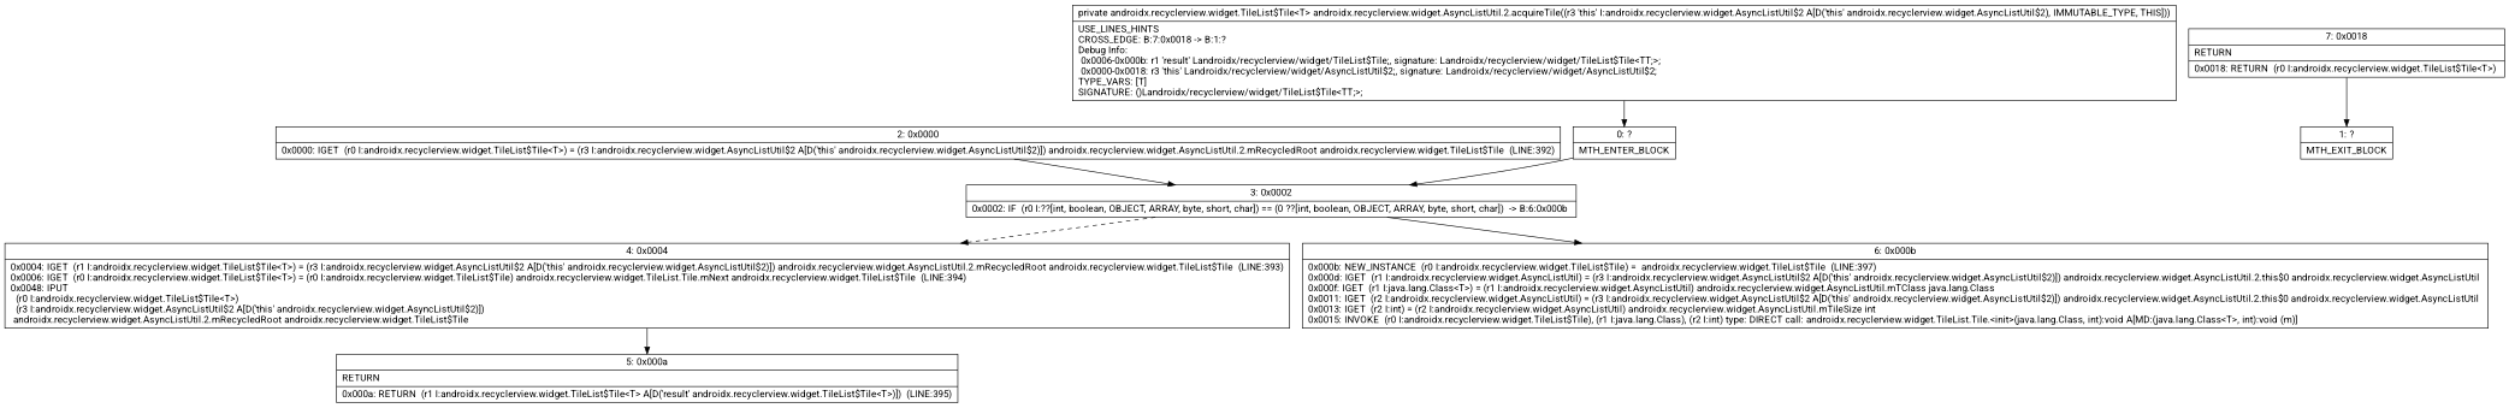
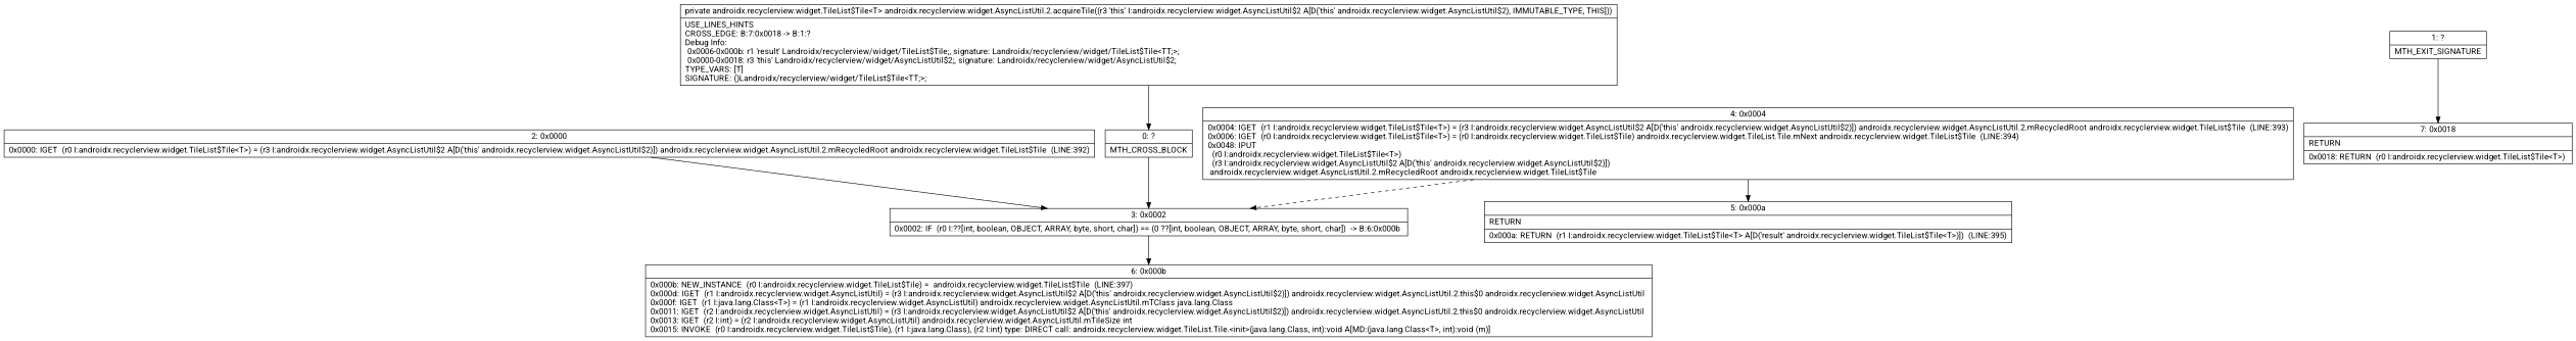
  digraph {
    fontname=Roboto
    node [fontname=Roboto shape=record]
    edge [fontname=Roboto]
-   n1 [label="{0\:\ ?|MTH_ENTER_BLOCK\l}"]
+   n1 [label="{0\:\ ?|MTH_CROSS_BLOCK\l}"]
    n2 [label="{3\:\ 0x0002|0x0002: IF  (r0 I:??[int, boolean, OBJECT, ARRAY, byte, short, char]) == (0 ??[int, boolean, OBJECT, ARRAY, byte, short, char])  \-\> B:6:0x000b \l}"]
    n3 [label="{2\:\ 0x0000|0x0000: IGET  (r0 I:androidx.recyclerview.widget.TileList$Tile\<T\>) = (r3 I:androidx.recyclerview.widget.AsyncListUtil$2 A[D('this' androidx.recyclerview.widget.AsyncListUtil$2)]) androidx.recyclerview.widget.AsyncListUtil.2.mRecycledRoot androidx.recyclerview.widget.TileList$Tile  (LINE:392)\l}"]
    n4 [label="{4\:\ 0x0004|0x0004: IGET  (r1 I:androidx.recyclerview.widget.TileList$Tile\<T\>) = (r3 I:androidx.recyclerview.widget.AsyncListUtil$2 A[D('this' androidx.recyclerview.widget.AsyncListUtil$2)]) androidx.recyclerview.widget.AsyncListUtil.2.mRecycledRoot androidx.recyclerview.widget.TileList$Tile  (LINE:393)\l0x0006: IGET  (r0 I:androidx.recyclerview.widget.TileList$Tile\<T\>) = (r0 I:androidx.recyclerview.widget.TileList$Tile) androidx.recyclerview.widget.TileList.Tile.mNext androidx.recyclerview.widget.TileList$Tile  (LINE:394)\l0x0048: IPUT  \l  (r0 I:androidx.recyclerview.widget.TileList$Tile\<T\>)\l  (r3 I:androidx.recyclerview.widget.AsyncListUtil$2 A[D('this' androidx.recyclerview.widget.AsyncListUtil$2)])\l androidx.recyclerview.widget.AsyncListUtil.2.mRecycledRoot androidx.recyclerview.widget.TileList$Tile \l}"]
    n5 [label="{6\:\ 0x000b|0x000b: NEW_INSTANCE  (r0 I:androidx.recyclerview.widget.TileList$Tile) =  androidx.recyclerview.widget.TileList$Tile  (LINE:397)\l0x000d: IGET  (r1 I:androidx.recyclerview.widget.AsyncListUtil) = (r3 I:androidx.recyclerview.widget.AsyncListUtil$2 A[D('this' androidx.recyclerview.widget.AsyncListUtil$2)]) androidx.recyclerview.widget.AsyncListUtil.2.this$0 androidx.recyclerview.widget.AsyncListUtil \l0x000f: IGET  (r1 I:java.lang.Class\<T\>) = (r1 I:androidx.recyclerview.widget.AsyncListUtil) androidx.recyclerview.widget.AsyncListUtil.mTClass java.lang.Class \l0x0011: IGET  (r2 I:androidx.recyclerview.widget.AsyncListUtil) = (r3 I:androidx.recyclerview.widget.AsyncListUtil$2 A[D('this' androidx.recyclerview.widget.AsyncListUtil$2)]) androidx.recyclerview.widget.AsyncListUtil.2.this$0 androidx.recyclerview.widget.AsyncListUtil \l0x0013: IGET  (r2 I:int) = (r2 I:androidx.recyclerview.widget.AsyncListUtil) androidx.recyclerview.widget.AsyncListUtil.mTileSize int \l0x0015: INVOKE  (r0 I:androidx.recyclerview.widget.TileList$Tile), (r1 I:java.lang.Class), (r2 I:int) type: DIRECT call: androidx.recyclerview.widget.TileList.Tile.\<init\>(java.lang.Class, int):void A[MD:(java.lang.Class\<T\>, int):void (m)]\l}"]
    n6 [label="{5\:\ 0x000a|RETURN\l|0x000a: RETURN  (r1 I:androidx.recyclerview.widget.TileList$Tile\<T\> A[D('result' androidx.recyclerview.widget.TileList$Tile\<T\>)])  (LINE:395)\l}"]
-   n7 [label="{1\:\ ?|MTH_EXIT_BLOCK\l}"]
+   n7 [label="{1\:\ ?|MTH_EXIT_SIGNATURE\l}"]
    n8 [label="{7\:\ 0x0018|RETURN\l|0x0018: RETURN  (r0 I:androidx.recyclerview.widget.TileList$Tile\<T\>) \l}"]
    n9 [label="{private androidx.recyclerview.widget.TileList$Tile\<T\> androidx.recyclerview.widget.AsyncListUtil.2.acquireTile((r3 'this' I:androidx.recyclerview.widget.AsyncListUtil$2 A[D('this' androidx.recyclerview.widget.AsyncListUtil$2), IMMUTABLE_TYPE, THIS]))  | USE_LINES_HINTS\lCROSS_EDGE: B:7:0x0018 \-\> B:1:?\lDebug Info:\l  0x0006\-0x000b: r1 'result' Landroidx\/recyclerview\/widget\/TileList$Tile;, signature: Landroidx\/recyclerview\/widget\/TileList$Tile\<TT;\>;\l  0x0000\-0x0018: r3 'this' Landroidx\/recyclerview\/widget\/AsyncListUtil$2;, signature: Landroidx\/recyclerview\/widget\/AsyncListUtil$2;\lTYPE_VARS: [T]\lSIGNATURE: ()Landroidx\/recyclerview\/widget\/TileList$Tile\<TT;\>;\l}"]
    n1 -> n2
-   n2 -> n4 [style=dashed]
+   n4 -> n2 [style=dashed]
    n2 -> n5
    n3 -> n2
    n4 -> n6
-   n8 -> n7
+   n7 -> n8
    n9 -> n1
  }
